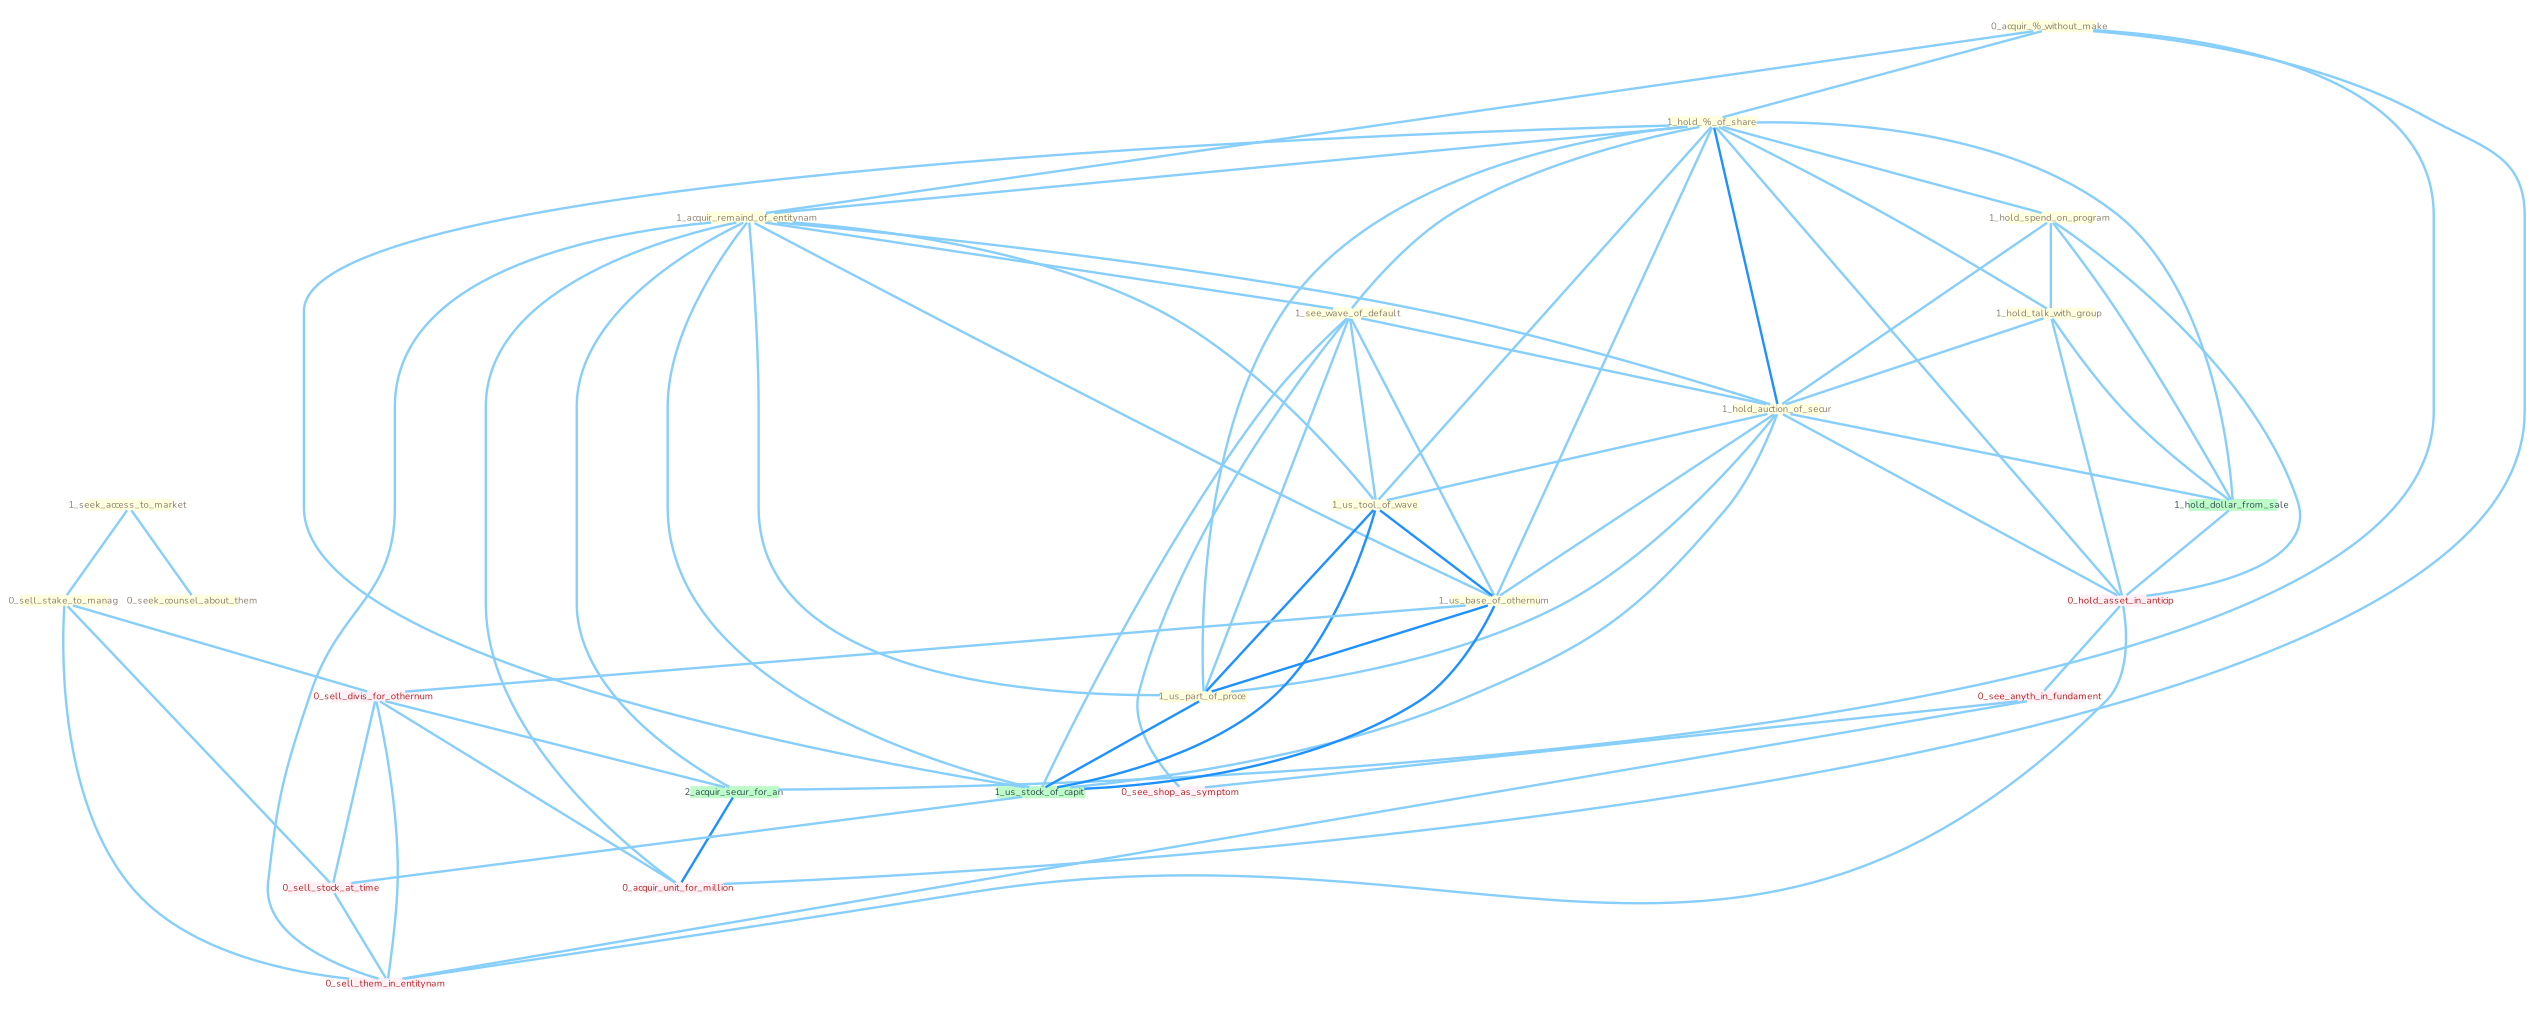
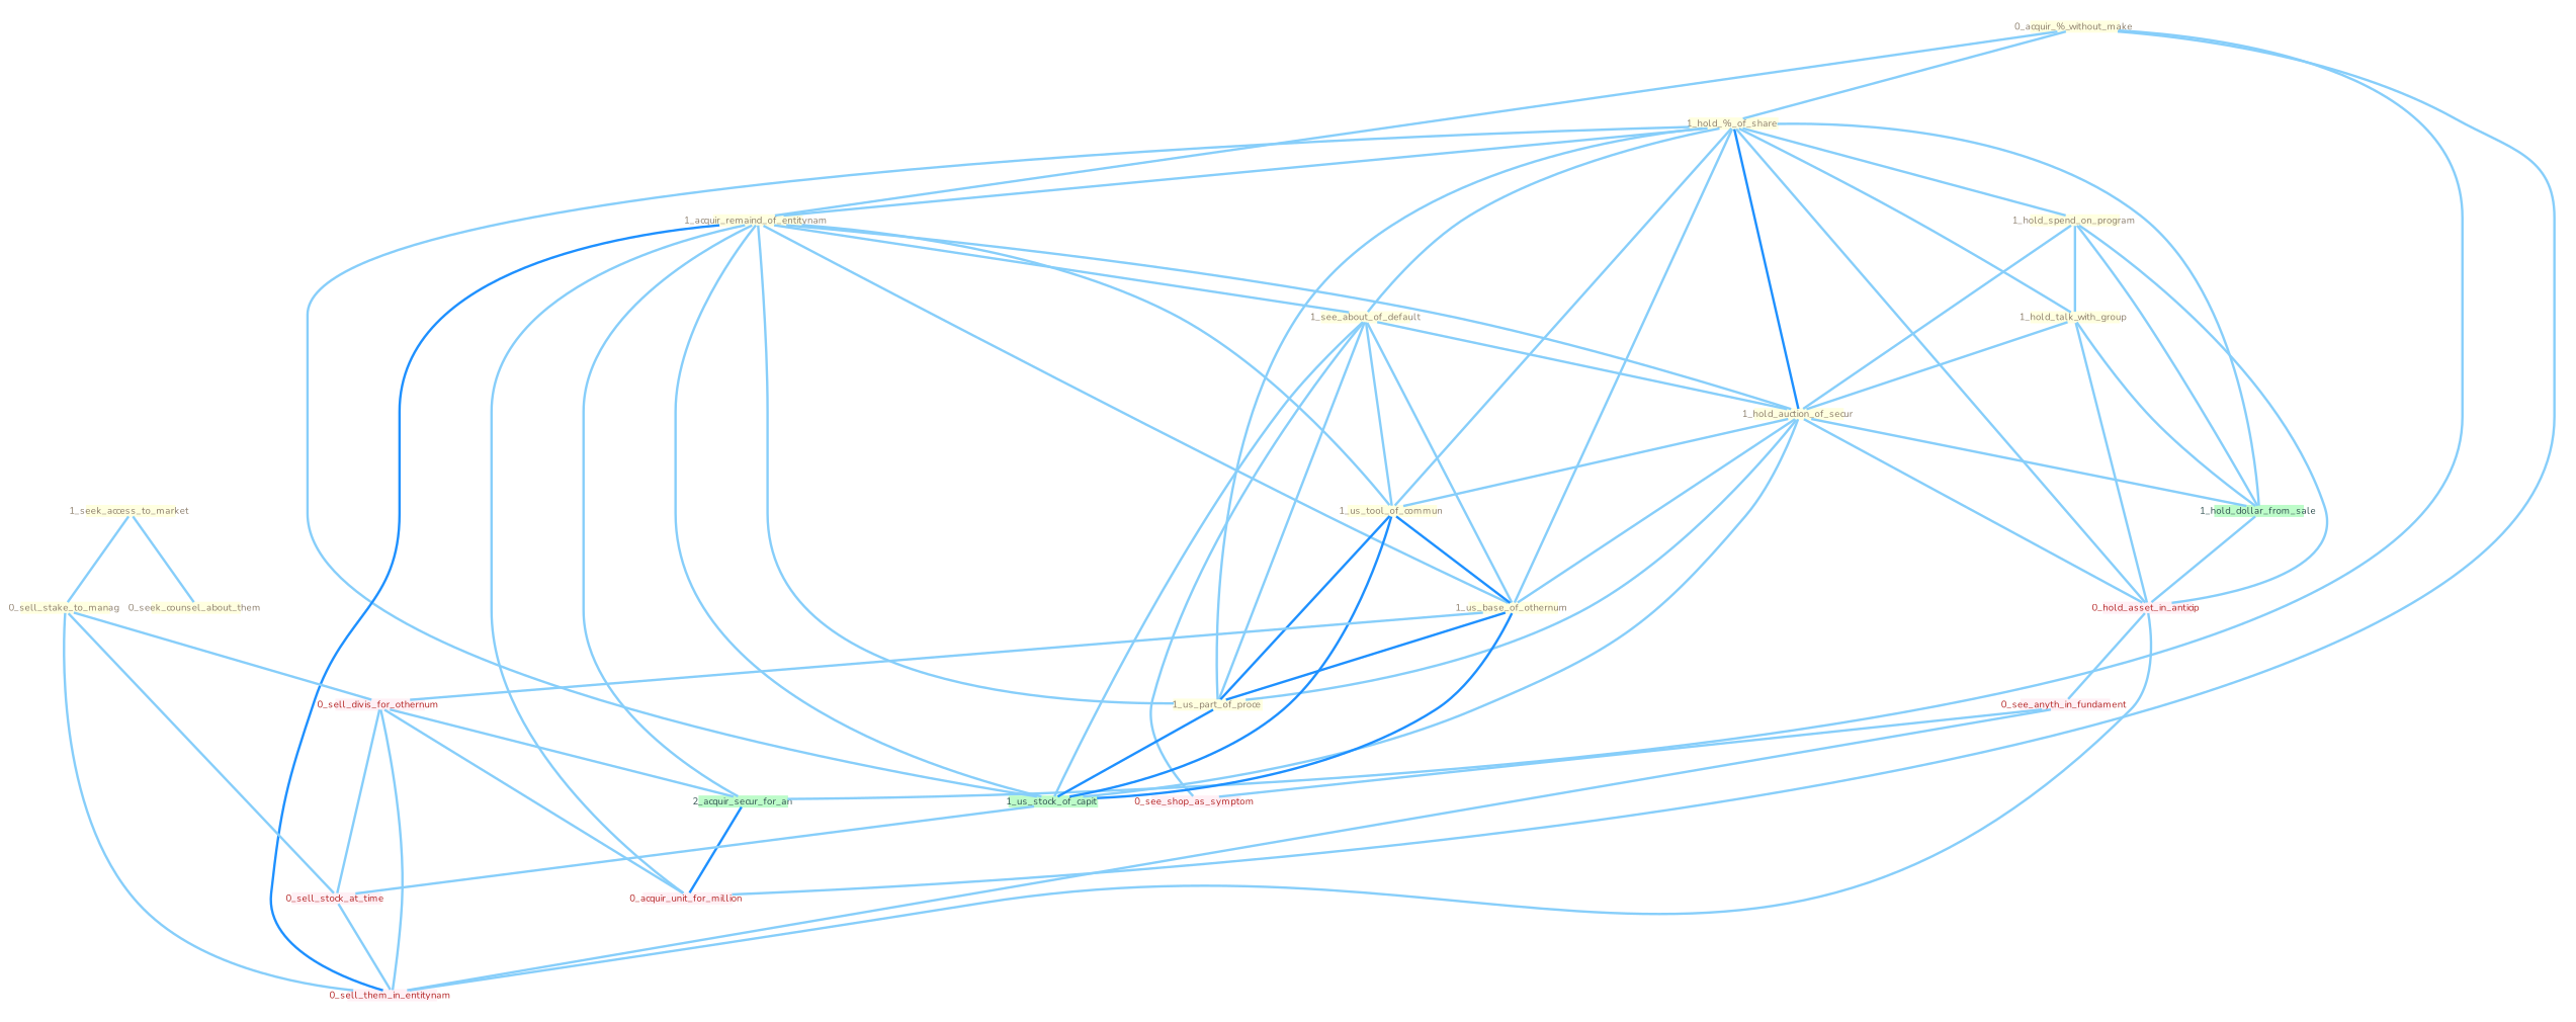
  graph {
    fontname=Nunito
    node [color="#ffffe0" fixedsize=true fontcolor="#8b7d6b" fontname=Nunito fontsize=4 shape=polygon style=filled]
    edge [color="#87cefa" fontname=Nunito w=1]
    "0_acquir_%_without_make " [height=.06 width=.5]
    "1_seek_access_to_market " [height=.06 width=.5]
    "1_hold_%_of_share " [height=.06 width=.5]
    "1_acquir_remaind_of_entitynam " [height=.06 width=.5]
    "1_hold_spend_on_program " [height=.06 width=.5]
-   "1_see_wave_of_default " [height=.06 width=.5]
+   "1_see_wave_of_default " [height=.06 width=.5 label="1_see_about_of_default"]
    "1_hold_talk_with_group " [height=.06 width=.5]
    "1_hold_auction_of_secur " [height=.06 width=.5]
    "0_seek_counsel_about_them " [height=.06 width=.5]
    "0_sell_stake_to_manag " [height=.06 width=.5]
-   "1_us_tool_of_commun " [height=.06 width=.5 label="1_us_tool_of_wave"]
+   "1_us_tool_of_commun " [height=.06 width=.5]
    "1_us_base_of_othernum " [height=.06 width=.5]
    "1_us_part_of_proce " [height=.06 width=.5]
    "0_sell_divis_for_othernum " [color="#fff0f5" fontcolor="#b22222" height=.06 width=.5]
    "0_hold_asset_in_anticip " [color="#fff0f5" fontcolor="#b22222" height=.06 width=.5]
    "0_sell_stock_at_time " [color="#fff0f5" fontcolor="#b22222" height=.06 width=.5]
    "0_see_anyth_in_fundament " [color="#fff0f5" fontcolor="#b22222" height=.06 width=.5]
    "0_acquir_unit_for_million " [color="#fff0f5" fontcolor="#b22222" height=.06 width=.5]
    "0_see_shop_as_symptom " [color="#fff0f5" fontcolor="#b22222" height=.06 width=.5]
    "0_sell_them_in_entitynam " [color="#fff0f5" fontcolor="#b22222" height=.06 width=.5]
    n21 [color="#BDFCC9" fontcolor="#2f4f4f" height=.06 label="2_acquir_secur_for_an" width=.5]
    "1_us_stock_of_capit " [color="#BDFCC9" fontcolor="#2f4f4f" height=.06 width=.5]
    "1_hold_dollar_from_sale " [color="#BDFCC9" fontcolor="#2f4f4f" height=.06 width=.5]
    subgraph sub_1 {
      "0_acquir_%_without_make "
      "1_seek_access_to_market "
      "1_hold_%_of_share "
      "1_acquir_remaind_of_entitynam "
      "1_hold_spend_on_program "
      "1_see_wave_of_default "
      "1_hold_talk_with_group "
      "1_hold_auction_of_secur "
      "0_seek_counsel_about_them "
      "0_sell_stake_to_manag "
      "1_us_tool_of_commun "
      "1_us_base_of_othernum "
      "1_us_part_of_proce "
    }
    subgraph sub_2 {
      "0_sell_divis_for_othernum "
      "0_hold_asset_in_anticip "
      "0_sell_stock_at_time "
      "0_see_anyth_in_fundament "
      "0_acquir_unit_for_million "
      "0_see_shop_as_symptom "
      "0_sell_them_in_entitynam "
    }
    "0_acquir_%_without_make " -- "1_hold_%_of_share "
    "0_acquir_%_without_make " -- "1_acquir_remaind_of_entitynam "
    "0_acquir_%_without_make " -- "0_acquir_unit_for_million "
    "0_acquir_%_without_make " -- n21
    "1_seek_access_to_market " -- "0_seek_counsel_about_them "
    "1_seek_access_to_market " -- "0_sell_stake_to_manag "
    "1_hold_%_of_share " -- "1_acquir_remaind_of_entitynam "
    "1_hold_%_of_share " -- "1_hold_spend_on_program "
    "1_hold_%_of_share " -- "1_see_wave_of_default "
    "1_hold_%_of_share " -- "1_hold_talk_with_group "
    "1_hold_%_of_share " -- "1_hold_auction_of_secur " [color="#1e90ff" w=2]
    "1_hold_%_of_share " -- "1_us_tool_of_commun "
    "1_hold_%_of_share " -- "1_us_base_of_othernum "
    "1_hold_%_of_share " -- "1_us_part_of_proce "
    "1_hold_%_of_share " -- "0_hold_asset_in_anticip "
    "1_hold_%_of_share " -- "1_us_stock_of_capit "
    "1_hold_%_of_share " -- "1_hold_dollar_from_sale "
    "1_acquir_remaind_of_entitynam " -- "1_see_wave_of_default "
    "1_acquir_remaind_of_entitynam " -- "1_hold_auction_of_secur "
    "1_acquir_remaind_of_entitynam " -- "1_us_tool_of_commun "
    "1_acquir_remaind_of_entitynam " -- "1_us_base_of_othernum "
    "1_acquir_remaind_of_entitynam " -- "1_us_part_of_proce "
    "1_acquir_remaind_of_entitynam " -- "0_acquir_unit_for_million "
-   "1_acquir_remaind_of_entitynam " -- "0_sell_them_in_entitynam "
+   "1_acquir_remaind_of_entitynam " -- "0_sell_them_in_entitynam " [color="#1e90ff"]
    "1_acquir_remaind_of_entitynam " -- n21
    "1_acquir_remaind_of_entitynam " -- "1_us_stock_of_capit "
    "1_hold_spend_on_program " -- "1_hold_talk_with_group "
    "1_hold_spend_on_program " -- "1_hold_auction_of_secur "
    "1_hold_spend_on_program " -- "0_hold_asset_in_anticip "
    "1_hold_spend_on_program " -- "1_hold_dollar_from_sale "
    "1_see_wave_of_default " -- "1_hold_auction_of_secur "
    "1_see_wave_of_default " -- "1_us_tool_of_commun "
    "1_see_wave_of_default " -- "1_us_base_of_othernum "
    "1_see_wave_of_default " -- "1_us_part_of_proce "
    "1_see_wave_of_default " -- "0_see_shop_as_symptom "
    "1_see_wave_of_default " -- "1_us_stock_of_capit "
    "1_hold_talk_with_group " -- "1_hold_auction_of_secur "
    "1_hold_talk_with_group " -- "0_hold_asset_in_anticip "
    "1_hold_talk_with_group " -- "1_hold_dollar_from_sale "
    "1_hold_auction_of_secur " -- "1_us_tool_of_commun "
    "1_hold_auction_of_secur " -- "1_us_base_of_othernum "
    "1_hold_auction_of_secur " -- "1_us_part_of_proce "
    "1_hold_auction_of_secur " -- "0_hold_asset_in_anticip "
    "1_hold_auction_of_secur " -- "1_us_stock_of_capit "
    "1_hold_auction_of_secur " -- "1_hold_dollar_from_sale "
    "0_sell_stake_to_manag " -- "0_sell_divis_for_othernum "
    "0_sell_stake_to_manag " -- "0_sell_stock_at_time "
    "0_sell_stake_to_manag " -- "0_sell_them_in_entitynam "
    "1_us_tool_of_commun " -- "1_us_base_of_othernum " [color="#1e90ff" w=2]
    "1_us_tool_of_commun " -- "1_us_part_of_proce " [color="#1e90ff" w=2]
    "1_us_tool_of_commun " -- "1_us_stock_of_capit " [color="#1e90ff" w=2]
    "1_us_base_of_othernum " -- "1_us_part_of_proce " [color="#1e90ff" w=2]
    "1_us_base_of_othernum " -- "0_sell_divis_for_othernum "
    "1_us_base_of_othernum " -- "1_us_stock_of_capit " [color="#1e90ff" w=2]
    "1_us_part_of_proce " -- "1_us_stock_of_capit " [color="#1e90ff" w=2]
    "0_sell_divis_for_othernum " -- "0_sell_stock_at_time "
    "0_sell_divis_for_othernum " -- "0_acquir_unit_for_million "
    "0_sell_divis_for_othernum " -- "0_sell_them_in_entitynam "
    "0_sell_divis_for_othernum " -- n21
    "0_hold_asset_in_anticip " -- "0_see_anyth_in_fundament "
    "0_hold_asset_in_anticip " -- "0_sell_them_in_entitynam "
    "0_sell_stock_at_time " -- "0_sell_them_in_entitynam "
    "0_see_anyth_in_fundament " -- "0_see_shop_as_symptom "
    "0_see_anyth_in_fundament " -- "0_sell_them_in_entitynam "
    n21 -- "0_acquir_unit_for_million " [color="#1e90ff" w=2]
    "1_us_stock_of_capit " -- "0_sell_stock_at_time "
    "1_hold_dollar_from_sale " -- "0_hold_asset_in_anticip "
  }
